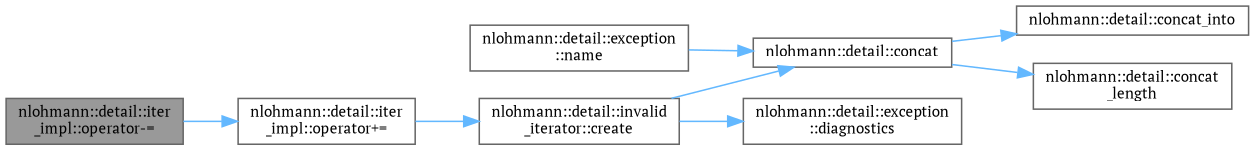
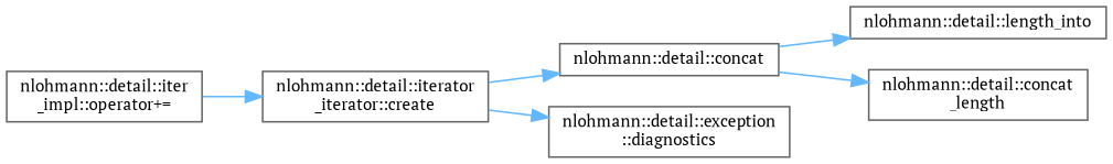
  digraph {
    fontname="PT Serif"
    rankdir=LR
    node [color=grey40 fillcolor=white fontname="PT Serif" fontsize=10 shape=box style=filled]
    edge [color=steelblue1 fontname="PT Serif" fontsize=10 labelfontname=Helvetica labelfontsize=10 style=solid]
-   n1 [color=gray40 fillcolor=grey60 fontcolor=black height=0.2 label="nlohmann::detail::iter\l_impl::operator-=" width=0.4]
    n2 [height=0.2 label="nlohmann::detail::iter\l_impl::operator+=" width=0.4]
-   n3 [height=0.2 label="nlohmann::detail::invalid\l_iterator::create" width=0.4]
+   n3 [height=0.2 label="nlohmann::detail::iterator\l_iterator::create" width=0.4]
    n4 [height=0.2 label="nlohmann::detail::concat" width=0.4]
    n5 [height=0.2 label="nlohmann::detail::exception\l::diagnostics" width=0.4]
-   n6 [height=0.2 label="nlohmann::detail::concat_into" width=0.4]
+   n6 [height=0.2 label="nlohmann::detail::length_into" width=0.4]
    n7 [height=0.2 label="nlohmann::detail::concat\l_length" width=0.4]
-   n8 [height=0.2 label="nlohmann::detail::exception\l::name" width=0.4]
-   n1 -> n2
    n2 -> n3
    n3 -> n4
    n3 -> n5
    n4 -> n6
    n4 -> n7
-   n8 -> n4
  }
